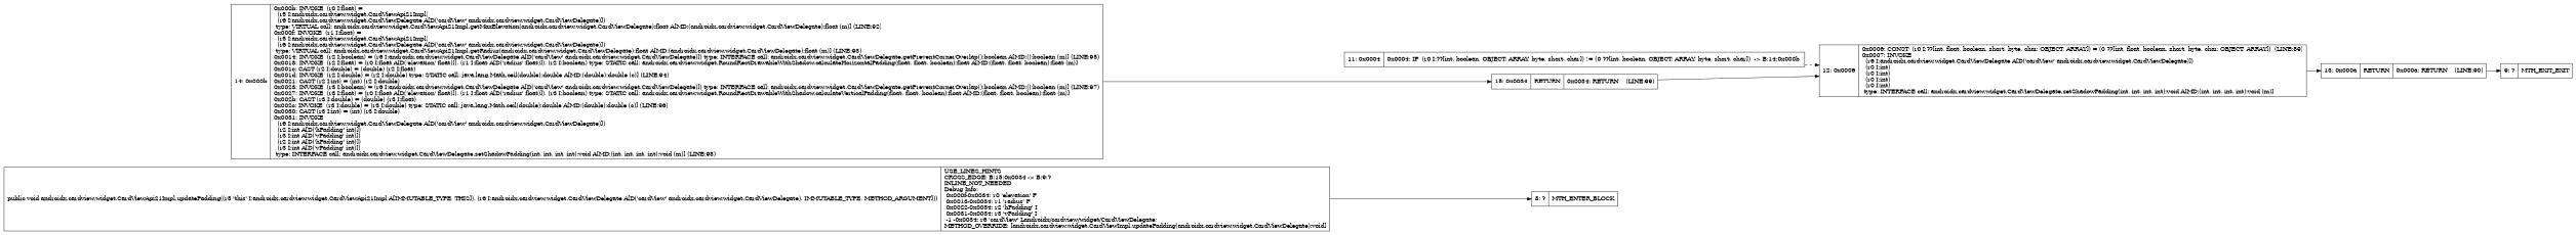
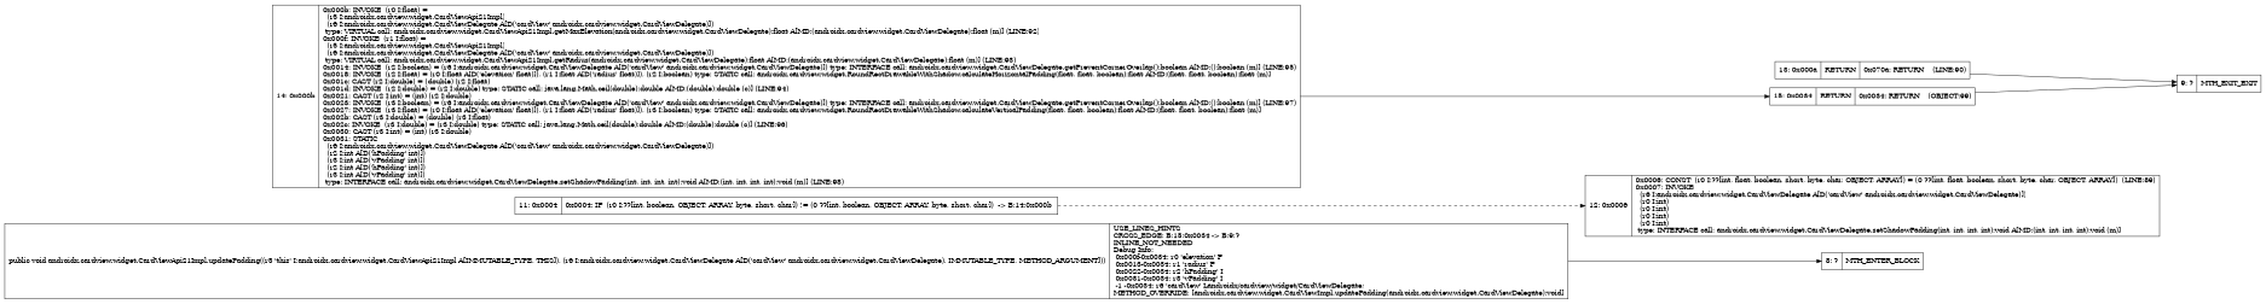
  digraph {
    rankdir=LR
    node [shape=record]
    n1 [label="{8\:\ ?|MTH_ENTER_BLOCK\l}"]
    n2 [label="{11\:\ 0x0004|0x0004: IF  (r0 I:??[int, boolean, OBJECT, ARRAY, byte, short, char]) != (0 ??[int, boolean, OBJECT, ARRAY, byte, short, char])  \-\> B:14:0x000b \l}"]
    n3 [label="{12\:\ 0x0006|0x0006: CONST  (r0 I:??[int, float, boolean, short, byte, char, OBJECT, ARRAY]) = (0 ??[int, float, boolean, short, byte, char, OBJECT, ARRAY])  (LINE:89)\l0x0007: INVOKE  \l  (r6 I:androidx.cardview.widget.CardViewDelegate A[D('cardView' androidx.cardview.widget.CardViewDelegate)])\l  (r0 I:int)\l  (r0 I:int)\l  (r0 I:int)\l  (r0 I:int)\l type: INTERFACE call: androidx.cardview.widget.CardViewDelegate.setShadowPadding(int, int, int, int):void A[MD:(int, int, int, int):void (m)]\l}"]
-   n4 [label="{13\:\ 0x000a|RETURN\l|0x000a: RETURN    (LINE:90)\l}"]
-   n5 [label="{14\:\ 0x000b|0x000b: INVOKE  (r0 I:float) = \l  (r5 I:androidx.cardview.widget.CardViewApi21Impl)\l  (r6 I:androidx.cardview.widget.CardViewDelegate A[D('cardView' androidx.cardview.widget.CardViewDelegate)])\l type: VIRTUAL call: androidx.cardview.widget.CardViewApi21Impl.getMaxElevation(androidx.cardview.widget.CardViewDelegate):float A[MD:(androidx.cardview.widget.CardViewDelegate):float (m)] (LINE:92)\l0x000f: INVOKE  (r1 I:float) = \l  (r5 I:androidx.cardview.widget.CardViewApi21Impl)\l  (r6 I:androidx.cardview.widget.CardViewDelegate A[D('cardView' androidx.cardview.widget.CardViewDelegate)])\l type: VIRTUAL call: androidx.cardview.widget.CardViewApi21Impl.getRadius(androidx.cardview.widget.CardViewDelegate):float A[MD:(androidx.cardview.widget.CardViewDelegate):float (m)] (LINE:93)\l0x0014: INVOKE  (r2 I:boolean) = (r6 I:androidx.cardview.widget.CardViewDelegate A[D('cardView' androidx.cardview.widget.CardViewDelegate)]) type: INTERFACE call: androidx.cardview.widget.CardViewDelegate.getPreventCornerOverlap():boolean A[MD:():boolean (m)] (LINE:95)\l0x0018: INVOKE  (r2 I:float) = (r0 I:float A[D('elevation' float)]), (r1 I:float A[D('radius' float)]), (r2 I:boolean) type: STATIC call: androidx.cardview.widget.RoundRectDrawableWithShadow.calculateHorizontalPadding(float, float, boolean):float A[MD:(float, float, boolean):float (m)]\l0x001c: CAST (r2 I:double) = (double) (r2 I:float) \l0x001d: INVOKE  (r2 I:double) = (r2 I:double) type: STATIC call: java.lang.Math.ceil(double):double A[MD:(double):double (c)] (LINE:94)\l0x0021: CAST (r2 I:int) = (int) (r2 I:double) \l0x0023: INVOKE  (r3 I:boolean) = (r6 I:androidx.cardview.widget.CardViewDelegate A[D('cardView' androidx.cardview.widget.CardViewDelegate)]) type: INTERFACE call: androidx.cardview.widget.CardViewDelegate.getPreventCornerOverlap():boolean A[MD:():boolean (m)] (LINE:97)\l0x0027: INVOKE  (r3 I:float) = (r0 I:float A[D('elevation' float)]), (r1 I:float A[D('radius' float)]), (r3 I:boolean) type: STATIC call: androidx.cardview.widget.RoundRectDrawableWithShadow.calculateVerticalPadding(float, float, boolean):float A[MD:(float, float, boolean):float (m)]\l0x002b: CAST (r3 I:double) = (double) (r3 I:float) \l0x002c: INVOKE  (r3 I:double) = (r3 I:double) type: STATIC call: java.lang.Math.ceil(double):double A[MD:(double):double (c)] (LINE:96)\l0x0030: CAST (r3 I:int) = (int) (r3 I:double) \l0x0031: INVOKE  \l  (r6 I:androidx.cardview.widget.CardViewDelegate A[D('cardView' androidx.cardview.widget.CardViewDelegate)])\l  (r2 I:int A[D('hPadding' int)])\l  (r3 I:int A[D('vPadding' int)])\l  (r2 I:int A[D('hPadding' int)])\l  (r3 I:int A[D('vPadding' int)])\l type: INTERFACE call: androidx.cardview.widget.CardViewDelegate.setShadowPadding(int, int, int, int):void A[MD:(int, int, int, int):void (m)] (LINE:98)\l}"]
-   n6 [label="{15\:\ 0x0034|RETURN\l|0x0034: RETURN    (LINE:99)\l}"]
+   n4 [label="{13\:\ 0x000a|RETURN\l|0x070a: RETURN    (LINE:90)\l}"]
+   n5 [label="{14\:\ 0x000b|0x000b: INVOKE  (r0 I:float) = \l  (r5 I:androidx.cardview.widget.CardViewApi21Impl)\l  (r6 I:androidx.cardview.widget.CardViewDelegate A[D('cardView' androidx.cardview.widget.CardViewDelegate)])\l type: VIRTUAL call: androidx.cardview.widget.CardViewApi21Impl.getMaxElevation(androidx.cardview.widget.CardViewDelegate):float A[MD:(androidx.cardview.widget.CardViewDelegate):float (m)] (LINE:92)\l0x000f: INVOKE  (r1 I:float) = \l  (r5 I:androidx.cardview.widget.CardViewApi21Impl)\l  (r6 I:androidx.cardview.widget.CardViewDelegate A[D('cardView' androidx.cardview.widget.CardViewDelegate)])\l type: VIRTUAL call: androidx.cardview.widget.CardViewApi21Impl.getRadius(androidx.cardview.widget.CardViewDelegate):float A[MD:(androidx.cardview.widget.CardViewDelegate):float (m)] (LINE:93)\l0x0014: INVOKE  (r2 I:boolean) = (r6 I:androidx.cardview.widget.CardViewDelegate A[D('cardView' androidx.cardview.widget.CardViewDelegate)]) type: INTERFACE call: androidx.cardview.widget.CardViewDelegate.getPreventCornerOverlap():boolean A[MD:():boolean (m)] (LINE:95)\l0x0018: INVOKE  (r2 I:float) = (r0 I:float A[D('elevation' float)]), (r1 I:float A[D('radius' float)]), (r2 I:boolean) type: STATIC call: androidx.cardview.widget.RoundRectDrawableWithShadow.calculateHorizontalPadding(float, float, boolean):float A[MD:(float, float, boolean):float (m)]\l0x001c: CAST (r2 I:double) = (double) (r2 I:float) \l0x001d: INVOKE  (r2 I:double) = (r2 I:double) type: STATIC call: java.lang.Math.ceil(double):double A[MD:(double):double (c)] (LINE:94)\l0x0021: CAST (r2 I:int) = (int) (r2 I:double) \l0x0023: INVOKE  (r3 I:boolean) = (r6 I:androidx.cardview.widget.CardViewDelegate A[D('cardView' androidx.cardview.widget.CardViewDelegate)]) type: INTERFACE call: androidx.cardview.widget.CardViewDelegate.getPreventCornerOverlap():boolean A[MD:():boolean (m)] (LINE:97)\l0x0027: INVOKE  (r3 I:float) = (r0 I:float A[D('elevation' float)]), (r1 I:float A[D('radius' float)]), (r3 I:boolean) type: STATIC call: androidx.cardview.widget.RoundRectDrawableWithShadow.calculateVerticalPadding(float, float, boolean):float A[MD:(float, float, boolean):float (m)]\l0x002b: CAST (r3 I:double) = (double) (r3 I:float) \l0x002c: INVOKE  (r3 I:double) = (r3 I:double) type: STATIC call: java.lang.Math.ceil(double):double A[MD:(double):double (c)] (LINE:96)\l0x0030: CAST (r3 I:int) = (int) (r3 I:double) \l0x0031: STATIC  \l  (r6 I:androidx.cardview.widget.CardViewDelegate A[D('cardView' androidx.cardview.widget.CardViewDelegate)])\l  (r2 I:int A[D('hPadding' int)])\l  (r3 I:int A[D('vPadding' int)])\l  (r2 I:int A[D('hPadding' int)])\l  (r3 I:int A[D('vPadding' int)])\l type: INTERFACE call: androidx.cardview.widget.CardViewDelegate.setShadowPadding(int, int, int, int):void A[MD:(int, int, int, int):void (m)] (LINE:98)\l}"]
+   n6 [label="{15\:\ 0x0034|RETURN\l|0x0034: RETURN    (OBJECT:99)\l}"]
    n7 [label="{9\:\ ?|MTH_EXIT_EXIT\l}"]
    n8 [label="{public void androidx.cardview.widget.CardViewApi21Impl.updatePadding((r5 'this' I:androidx.cardview.widget.CardViewApi21Impl A[IMMUTABLE_TYPE, THIS]), (r6 I:androidx.cardview.widget.CardViewDelegate A[D('cardView' androidx.cardview.widget.CardViewDelegate), IMMUTABLE_TYPE, METHOD_ARGUMENT]))  | USE_LINES_HINTS\lCROSS_EDGE: B:15:0x0034 \-\> B:9:?\lINLINE_NOT_NEEDED\lDebug Info:\l  0x000f\-0x0034: r0 'elevation' F\l  0x0013\-0x0034: r1 'radius' F\l  0x0022\-0x0034: r2 'hPadding' I\l  0x0031\-0x0034: r3 'vPadding' I\l  \-1 \-0x0034: r6 'cardView' Landroidx\/cardview\/widget\/CardViewDelegate;\lMETHOD_OVERRIDE: [androidx.cardview.widget.CardViewImpl.updatePadding(androidx.cardview.widget.CardViewDelegate):void]\l}"]
    n2 -> n3 [style=dashed]
-   n3 -> n4
    n4 -> n7
    n5 -> n6
-   n6 -> n3
+   n6 -> n7
    n8 -> n1
  }
